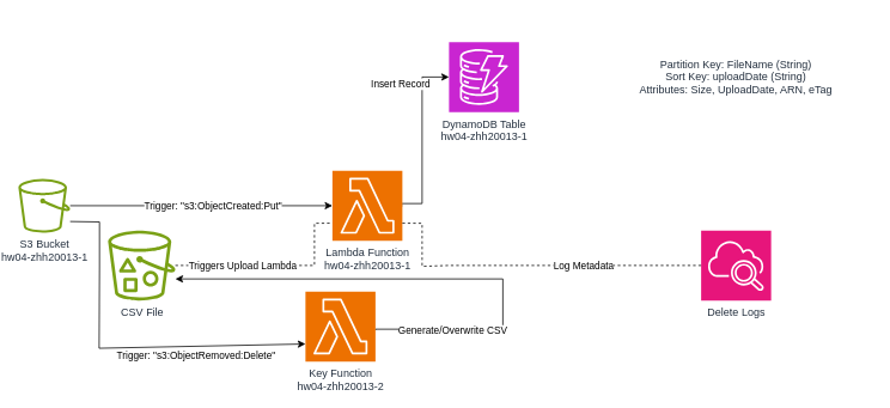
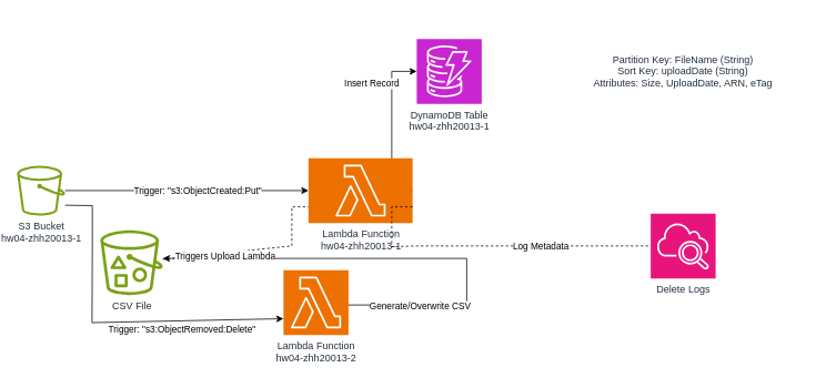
  <mxCell id="0" />
  <mxCell id="1" parent="0" />
  <mxCell id="2" style="edgeStyle=orthogonalEdgeStyle;rounded=0;orthogonalLoop=1;jettySize=auto;html=1;entryX=0;entryY=0.5;entryDx=0;entryDy=0;entryPerimeter=0;" edge="1" parent="1" source="4" target="7"><mxGeometry relative="1" as="geometry"><mxPoint x="300" y="228.4" as="targetPoint" /><Array as="points" /></mxGeometry></mxCell>
  <mxCell id="3" value="Trigger: &quot;s3:ObjectCreated:Put&quot;" style="edgeLabel;html=1;align=center;verticalAlign=middle;resizable=0;points=[];" vertex="1" connectable="0" parent="2"><mxGeometry x="0.491" y="4" relative="1" as="geometry"><mxPoint x="-59" y="4" as="offset" /></mxGeometry></mxCell>
  <mxCell id="4" value="S3 Bucket&lt;div&gt;hw04-zhh20013-1&lt;/div&gt;&lt;div&gt;&lt;br&gt;&lt;/div&gt;" style="sketch=0;outlineConnect=0;fontColor=#232F3E;gradientColor=none;fillColor=#7AA116;strokeColor=none;dashed=0;verticalLabelPosition=bottom;verticalAlign=top;align=center;html=1;fontSize=12;fontStyle=0;aspect=fixed;pointerEvents=1;shape=mxgraph.aws4.bucket;" vertex="1" parent="1"><mxGeometry x="20" y="198.4" width="57.69" height="60" as="geometry" /></mxCell>
  <mxCell id="5" style="edgeStyle=orthogonalEdgeStyle;rounded=0;orthogonalLoop=1;jettySize=auto;html=1;exitX=1;exitY=0.5;exitDx=0;exitDy=0;exitPerimeter=0;entryX=0;entryY=0.5;entryDx=0;entryDy=0;entryPerimeter=0;" edge="1" parent="1" source="7" target="8"><mxGeometry relative="1" as="geometry"><mxPoint x="470" y="86" as="targetPoint" /><Array as="points"><mxPoint x="418" y="226" /><mxPoint x="470" y="226" /><mxPoint x="470" y="85" /></Array></mxGeometry></mxCell>
  <mxCell id="6" value="Insert Record" style="edgeLabel;html=1;align=center;verticalAlign=middle;resizable=0;points=[];" vertex="1" connectable="0" parent="5"><mxGeometry x="0.704" relative="1" as="geometry"><mxPoint x="-25" as="offset" /></mxGeometry></mxCell>
- <mxCell id="7" value="Lambda Function&lt;div&gt;hw04-zhh20013-1&lt;/div&gt;" style="sketch=0;points=[[0,0,0],[0.25,0,0],[0.5,0,0],[0.75,0,0],[1,0,0],[0,1,0],[0.25,1,0],[0.5,1,0],[0.75,1,0],[1,1,0],[0,0.25,0],[0,0.5,0],[0,0.75,0],[1,0.25,0],[1,0.5,0],[1,0.75,0]];outlineConnect=0;fontColor=#232F3E;fillColor=#ED7100;strokeColor=#ffffff;dashed=0;verticalLabelPosition=bottom;verticalAlign=top;align=center;html=1;fontSize=12;fontStyle=0;aspect=fixed;shape=mxgraph.aws4.resourceIcon;resIcon=mxgraph.aws4.lambda;" vertex="1" parent="1"><mxGeometry x="370" y="189.4" width="78" height="78" as="geometry" /></mxCell>
+ <mxCell id="7" value="Lambda Function&lt;div&gt;hw04-zhh20013-1&lt;/div&gt;" style="sketch=0;points=[[0,0,0],[0.25,0,0],[0.5,0,0],[0.75,0,0],[1,0,0],[0,1,0],[0.25,1,0],[0.5,1,0],[0.75,1,0],[1,1,0],[0,0.25,0],[0,0.5,0],[0,0.75,0],[1,0.25,0],[1,0.5,0],[1,0.75,0]];outlineConnect=0;fontColor=#232F3E;fillColor=#ED7100;strokeColor=#ffffff;dashed=0;verticalLabelPosition=bottom;verticalAlign=top;align=center;html=1;fontSize=12;fontStyle=0;aspect=fixed;shape=mxgraph.aws4.resourceIcon;resIcon=mxgraph.aws4.lambda;" vertex="1" parent="1"><mxGeometry x="370" y="189.4" width="125" height="78" as="geometry" /></mxCell>
  <mxCell id="8" value="DynamoDB Table&lt;div&gt;hw04-zhh20013-1&lt;/div&gt;&lt;div&gt;&lt;br&gt;&lt;/div&gt;&lt;div&gt;&lt;br&gt;&lt;/div&gt;" style="sketch=0;points=[[0,0,0],[0.25,0,0],[0.5,0,0],[0.75,0,0],[1,0,0],[0,1,0],[0.25,1,0],[0.5,1,0],[0.75,1,0],[1,1,0],[0,0.25,0],[0,0.5,0],[0,0.75,0],[1,0.25,0],[1,0.5,0],[1,0.75,0]];outlineConnect=0;fontColor=#232F3E;fillColor=#C925D1;strokeColor=#ffffff;dashed=0;verticalLabelPosition=bottom;verticalAlign=top;align=center;html=1;fontSize=12;fontStyle=0;aspect=fixed;shape=mxgraph.aws4.resourceIcon;resIcon=mxgraph.aws4.dynamodb;" vertex="1" parent="1"><mxGeometry x="500" y="46" width="78" height="78" as="geometry" /></mxCell>
  <mxCell id="9" value="Delete Logs" style="sketch=0;points=[[0,0,0],[0.25,0,0],[0.5,0,0],[0.75,0,0],[1,0,0],[0,1,0],[0.25,1,0],[0.5,1,0],[0.75,1,0],[1,1,0],[0,0.25,0],[0,0.5,0],[0,0.75,0],[1,0.25,0],[1,0.5,0],[1,0.75,0]];points=[[0,0,0],[0.25,0,0],[0.5,0,0],[0.75,0,0],[1,0,0],[0,1,0],[0.25,1,0],[0.5,1,0],[0.75,1,0],[1,1,0],[0,0.25,0],[0,0.5,0],[0,0.75,0],[1,0.25,0],[1,0.5,0],[1,0.75,0]];outlineConnect=0;fontColor=#232F3E;fillColor=#E7157B;strokeColor=#ffffff;dashed=0;verticalLabelPosition=bottom;verticalAlign=top;align=center;html=1;fontSize=12;fontStyle=0;aspect=fixed;shape=mxgraph.aws4.resourceIcon;resIcon=mxgraph.aws4.cloudwatch_2;" vertex="1" parent="1"><mxGeometry x="781" y="256" width="78" height="78" as="geometry" /></mxCell>
  <mxCell id="10" style="edgeStyle=orthogonalEdgeStyle;rounded=0;orthogonalLoop=1;jettySize=auto;html=1;exitX=1;exitY=0.5;exitDx=0;exitDy=0;exitPerimeter=0;" edge="1" parent="1" target="18"><mxGeometry relative="1" as="geometry"><mxPoint x="255.002" y="310" as="targetPoint" /><mxPoint x="418.01" y="367" as="sourcePoint" /><Array as="points"><mxPoint x="418" y="366" /><mxPoint x="560" y="366" /><mxPoint x="560" y="310" /></Array></mxGeometry></mxCell>
  <mxCell id="11" value="Generate/Overwrite CSV" style="edgeLabel;html=1;align=center;verticalAlign=middle;resizable=0;points=[];" vertex="1" connectable="0" parent="10"><mxGeometry x="-0.553" y="3" relative="1" as="geometry"><mxPoint x="-39" y="4" as="offset" /></mxGeometry></mxCell>
- <mxCell id="12" value="Key Function&lt;div&gt;hw04-zhh20013-2&lt;/div&gt;&lt;div&gt;&lt;br&gt;&lt;/div&gt;" style="sketch=0;points=[[0,0,0],[0.25,0,0],[0.5,0,0],[0.75,0,0],[1,0,0],[0,1,0],[0.25,1,0],[0.5,1,0],[0.75,1,0],[1,1,0],[0,0.25,0],[0,0.5,0],[0,0.75,0],[1,0.25,0],[1,0.5,0],[1,0.75,0]];outlineConnect=0;fontColor=#232F3E;fillColor=#ED7100;strokeColor=#ffffff;dashed=0;verticalLabelPosition=bottom;verticalAlign=top;align=center;html=1;fontSize=12;fontStyle=0;aspect=fixed;shape=mxgraph.aws4.resourceIcon;resIcon=mxgraph.aws4.lambda;" vertex="1" parent="1"><mxGeometry x="340" y="324" width="78" height="78" as="geometry" /></mxCell>
+ <mxCell id="12" value="Lambda Function&lt;div&gt;hw04-zhh20013-2&lt;/div&gt;&lt;div&gt;&lt;br&gt;&lt;/div&gt;" style="sketch=0;points=[[0,0,0],[0.25,0,0],[0.5,0,0],[0.75,0,0],[1,0,0],[0,1,0],[0.25,1,0],[0.5,1,0],[0.75,1,0],[1,1,0],[0,0.25,0],[0,0.5,0],[0,0.75,0],[1,0.25,0],[1,0.5,0],[1,0.75,0]];outlineConnect=0;fontColor=#232F3E;fillColor=#ED7100;strokeColor=#ffffff;dashed=0;verticalLabelPosition=bottom;verticalAlign=top;align=center;html=1;fontSize=12;fontStyle=0;aspect=fixed;shape=mxgraph.aws4.resourceIcon;resIcon=mxgraph.aws4.lambda;" vertex="1" parent="1"><mxGeometry x="340" y="324" width="78" height="78" as="geometry" /></mxCell>
  <mxCell id="13" value="" style="endArrow=none;dashed=1;html=1;rounded=0;exitX=1;exitY=0.75;exitDx=0;exitDy=0;exitPerimeter=0;" edge="1" parent="1" source="7" target="9"><mxGeometry width="50" height="50" relative="1" as="geometry"><mxPoint x="420" y="246" as="sourcePoint" /><mxPoint x="510" y="246" as="targetPoint" /><Array as="points"><mxPoint x="470" y="248" /><mxPoint x="470" y="296" /><mxPoint x="500" y="295" /></Array></mxGeometry></mxCell>
  <mxCell id="14" value="Log Metadata" style="edgeLabel;html=1;align=center;verticalAlign=middle;resizable=0;points=[];" vertex="1" connectable="0" parent="13"><mxGeometry x="0.395" y="1" relative="1" as="geometry"><mxPoint x="-16" y="1" as="offset" /></mxGeometry></mxCell>
  <mxCell id="15" value="&lt;div style=&quot;color: rgb(35, 47, 62); text-wrap-mode: nowrap;&quot;&gt;Partition Key: FileName (String)&lt;/div&gt;&lt;div style=&quot;color: rgb(35, 47, 62); text-wrap-mode: nowrap;&quot;&gt;Sort Key: uploadDate (String)&lt;/div&gt;&lt;div style=&quot;color: rgb(35, 47, 62);&quot;&gt;&lt;font color=&quot;#232f3e&quot;&gt;&lt;span style=&quot;text-wrap-mode: nowrap;&quot;&gt;Attributes: Size, UploadDate, ARN, eTag&lt;/span&gt;&lt;/font&gt;&lt;/div&gt;" style="text;html=1;align=center;verticalAlign=middle;whiteSpace=wrap;rounded=0;" vertex="1" parent="1"><mxGeometry x="670" y="20" width="300" height="130" as="geometry" /></mxCell>
  <mxCell id="16" style="edgeStyle=none;shape=connector;rounded=0;orthogonalLoop=1;jettySize=auto;html=1;dashed=1;strokeColor=default;align=center;verticalAlign=middle;fontFamily=Helvetica;fontSize=11;fontColor=default;labelBackgroundColor=default;endArrow=none;entryX=0;entryY=0.75;entryDx=0;entryDy=0;entryPerimeter=0;" edge="1" parent="1" source="18" target="7"><mxGeometry relative="1" as="geometry"><mxPoint x="350" y="296" as="targetPoint" /><Array as="points"><mxPoint x="350" y="295" /><mxPoint x="350" y="248" /></Array></mxGeometry></mxCell>
  <mxCell id="17" value="Triggers Upload Lambda" style="edgeLabel;html=1;align=center;verticalAlign=middle;resizable=0;points=[];fontFamily=Helvetica;fontSize=11;fontColor=default;labelBackgroundColor=default;" vertex="1" connectable="0" parent="16"><mxGeometry x="-0.574" y="-1" relative="1" as="geometry"><mxPoint x="28" y="-1" as="offset" /></mxGeometry></mxCell>
- <mxCell id="18" value="CSV File" style="sketch=0;outlineConnect=0;fontColor=#232F3E;gradientColor=none;fillColor=#7AA116;strokeColor=none;dashed=0;verticalLabelPosition=bottom;verticalAlign=top;align=center;html=1;fontSize=12;fontStyle=0;aspect=fixed;pointerEvents=1;shape=mxgraph.aws4.bucket_with_objects;" vertex="1" parent="1"><mxGeometry x="120" y="256" width="75" height="78" as="geometry" /></mxCell>
+ <mxCell id="18" value="CSV File" style="sketch=0;outlineConnect=0;fontColor=#232F3E;gradientColor=none;fillColor=#7AA116;strokeColor=none;dashed=0;verticalLabelPosition=bottom;verticalAlign=top;align=center;html=1;fontSize=12;fontStyle=0;aspect=fixed;pointerEvents=1;shape=mxgraph.aws4.bucket_with_objects;" vertex="1" parent="1"><mxGeometry x="120" y="276" width="75" height="78" as="geometry" /></mxCell>
  <mxCell id="19" value="" style="edgeStyle=none;orthogonalLoop=1;jettySize=auto;html=1;rounded=0;exitX=0.993;exitY=0.785;exitDx=0;exitDy=0;exitPerimeter=0;entryX=0;entryY=0.75;entryDx=0;entryDy=0;entryPerimeter=0;" edge="1" parent="1" target="12"><mxGeometry width="100" relative="1" as="geometry"><mxPoint x="77.692" y="246" as="sourcePoint" /><mxPoint x="330" y="386" as="targetPoint" /><Array as="points"><mxPoint x="110.41" y="246.5" /><mxPoint x="110.41" y="296.5" /><mxPoint x="110" y="387.25" /></Array></mxGeometry></mxCell>
  <mxCell id="20" value="Trigger: &quot;s3:ObjectRemoved:Delete&quot;" style="edgeLabel;html=1;align=center;verticalAlign=middle;resizable=0;points=[];" vertex="1" connectable="0" parent="19"><mxGeometry x="0.507" y="-1" relative="1" as="geometry"><mxPoint x="-23" y="10" as="offset" /></mxGeometry></mxCell>
